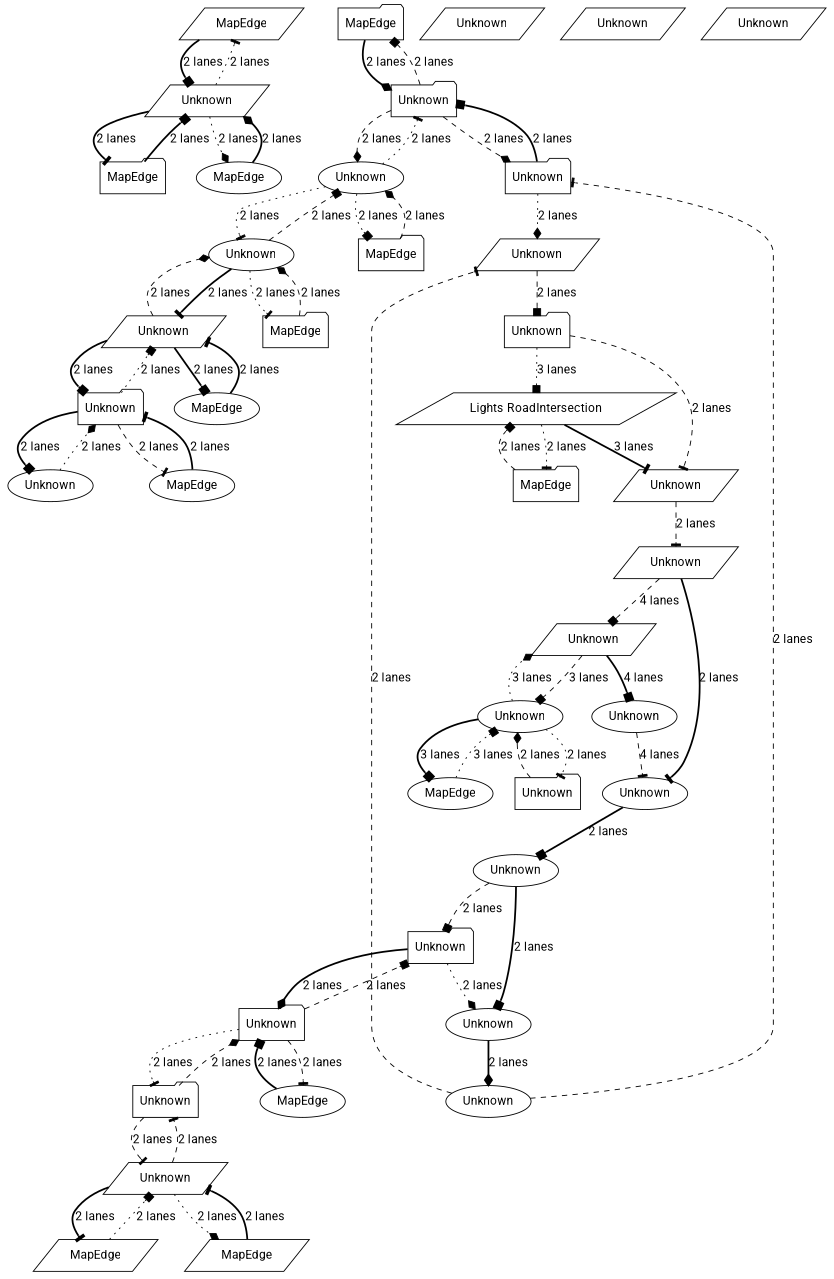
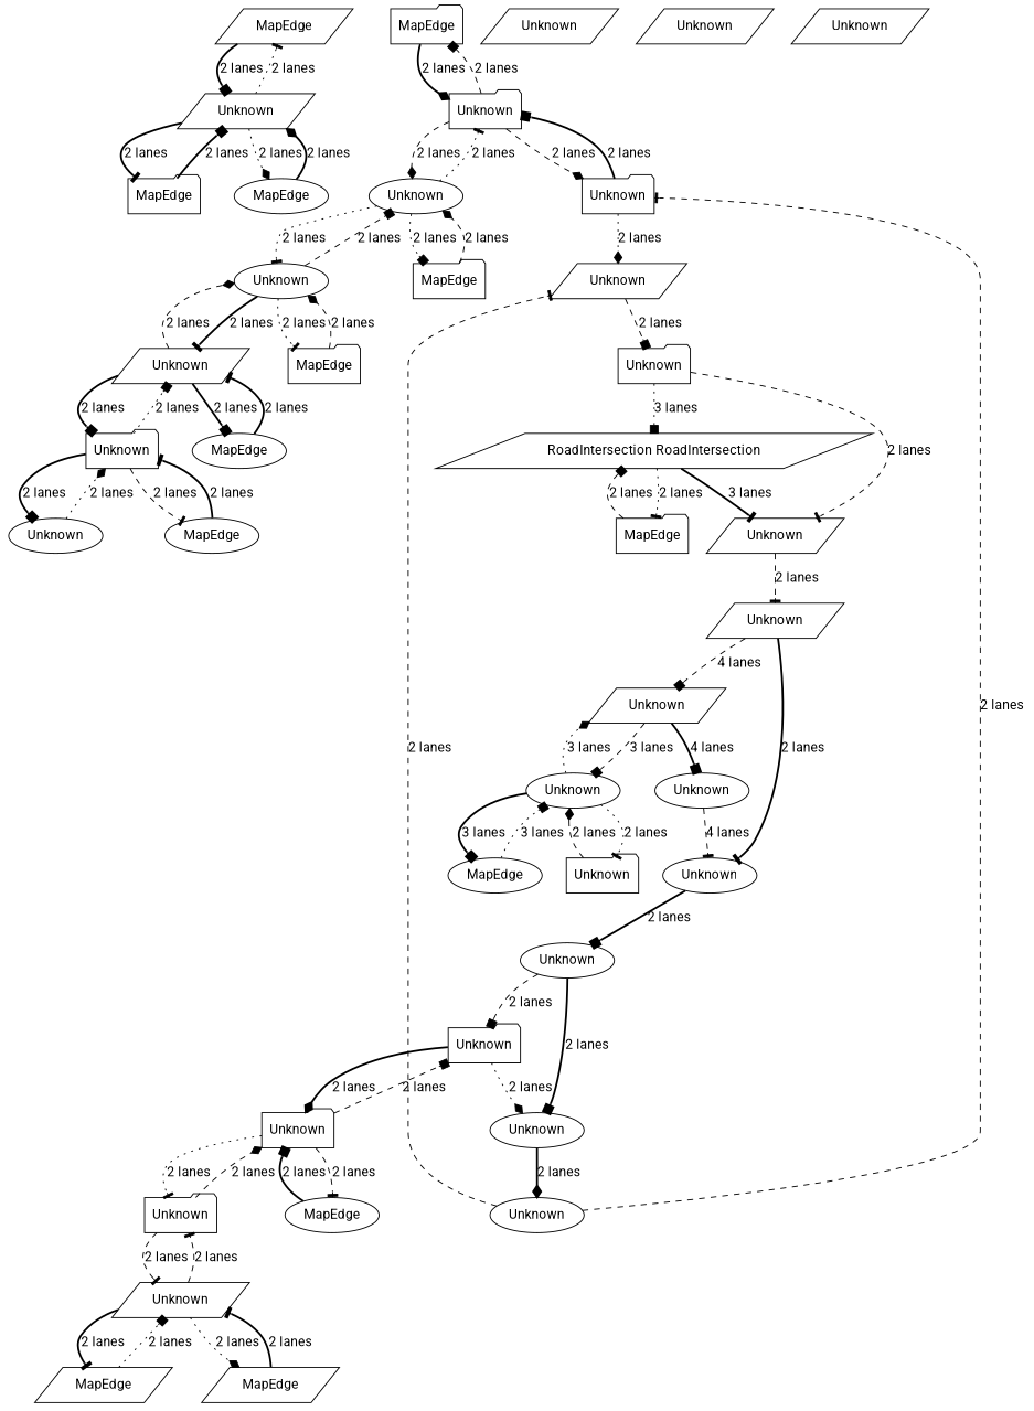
  digraph {
    fontname=Roboto
    node [shape=parallelogram fontname=Roboto]
    edge [style=dashed arrowhead=box fontname=Roboto]
    n1 [label=MapEdge]
    n2 [label=Unknown]
    n3 [label=MapEdge shape=folder]
    n4 [label=Unknown shape=folder]
    n5 [label=Unknown shape=ellipse]
    n6 [label=Unknown shape=ellipse]
    n7 [label=MapEdge shape=folder]
    n8 [label=Unknown shape=ellipse]
    n9 [label=Unknown shape=ellipse]
    n10 [label=MapEdge shape=folder]
    n11 [label=Unknown]
    n12 [label=MapEdge shape=folder]
    n13 [label=Unknown]
    n14 [label=Unknown shape=folder]
    n15 [label=MapEdge]
    n16 [label=MapEdge]
    n17 [label=MapEdge shape=ellipse]
    n18 [label=Unknown shape=folder]
    n19 [label=Unknown shape=folder]
    n20 [label=MapEdge shape=ellipse]
    n21 [label=Unknown shape=folder]
    n22 [label=Unknown shape=folder]
    n23 [label=Unknown]
    n24 [label=Unknown shape=ellipse]
    n25 [label=Unknown shape=folder]
    n26 [label=Unknown]
-   n27 [label="Lights RoadIntersection"]
+   n27 [label="RoadIntersection RoadIntersection"]
    n28 [label=Unknown]
    n29 [label=Unknown]
    n30 [label=Unknown shape=ellipse]
    n31 [label=Unknown shape=ellipse]
    n32 [label=Unknown]
    n33 [label=MapEdge shape=ellipse]
    n34 [label=MapEdge shape=ellipse]
    n35 [label=Unknown shape=ellipse]
    n36 [label=Unknown]
    n37 [label=Unknown]
    n38 [label=Unknown shape=folder]
    n39 [label=Unknown shape=ellipse]
    n40 [label=MapEdge shape=folder]
    n41 [label=MapEdge shape=ellipse]
    n1 -> n2 [label="2 lanes" style=bold]
    n2 -> n1 [label="2 lanes" style=dotted arrowhead=tee]
    n2 -> n12 [label="2 lanes" style=bold arrowhead=tee]
    n2 -> n41 [label="2 lanes" style=dotted arrowhead=diamond]
    n3 -> n4 [label="2 lanes" style=bold arrowhead=diamond]
    n4 -> n3 [label="2 lanes"]
    n4 -> n8 [label="2 lanes" arrowhead=diamond]
    n4 -> n22 [label="2 lanes" arrowhead=diamond]
    n5 -> n6 [label="2 lanes" style=bold]
    n6 -> n19 [label="2 lanes"]
    n6 -> n30 [label="2 lanes" style=bold]
    n7 -> n8 [label="2 lanes" arrowhead=diamond]
    n8 -> n4 [label="2 lanes" style=dotted arrowhead=tee]
    n8 -> n7 [label="2 lanes" style=dotted]
    n8 -> n9 [label="2 lanes" style=dotted arrowhead=tee]
    n9 -> n8 [label="2 lanes"]
    n9 -> n10 [label="2 lanes" style=dotted arrowhead=tee]
    n9 -> n11 [label="2 lanes" style=bold arrowhead=tee]
    n10 -> n9 [label="2 lanes" arrowhead=diamond]
    n11 -> n9 [label="2 lanes" arrowhead=diamond]
    n11 -> n21 [label="2 lanes" style=bold]
    n11 -> n33 [label="2 lanes" style=bold]
    n12 -> n2 [label="2 lanes" style=bold]
    n13 -> n14 [label="2 lanes" arrowhead=tee]
    n13 -> n15 [label="2 lanes" style=bold arrowhead=tee]
    n13 -> n16 [label="2 lanes" style=dotted arrowhead=diamond]
    n14 -> n13 [label="2 lanes" arrowhead=tee]
    n14 -> n18 [label="2 lanes" arrowhead=diamond]
    n15 -> n13 [label="2 lanes" style=dotted]
    n16 -> n13 [label="2 lanes" style=bold arrowhead=tee]
    n17 -> n18 [label="2 lanes" style=bold]
    n18 -> n14 [label="2 lanes" style=dotted arrowhead=tee]
    n18 -> n17 [label="2 lanes" arrowhead=tee]
    n18 -> n19 [label="2 lanes"]
    n19 -> n18 [label="2 lanes" style=bold arrowhead=diamond]
    n19 -> n30 [label="2 lanes" style=dotted arrowhead=diamond]
    n20 -> n21 [label="2 lanes" style=bold arrowhead=tee]
    n21 -> n11 [label="2 lanes" style=dotted]
    n21 -> n20 [label="2 lanes" arrowhead=tee]
    n21 -> n39 [label="2 lanes" style=bold]
    n22 -> n4 [label="2 lanes" style=bold]
    n22 -> n32 [label="2 lanes" style=dotted arrowhead=diamond]
    n24 -> n5 [label="4 lanes" arrowhead=tee]
    n25 -> n26 [label="2 lanes" arrowhead=tee]
    n25 -> n27 [label="3 lanes" style=dotted]
    n26 -> n28 [label="2 lanes" arrowhead=tee]
    n27 -> n26 [label="3 lanes" style=bold arrowhead=tee]
    n27 -> n40 [label="2 lanes" style=dotted arrowhead=tee]
    n28 -> n5 [label="2 lanes" style=bold arrowhead=tee]
    n28 -> n29 [label="4 lanes"]
    n29 -> n24 [label="4 lanes" style=bold]
    n29 -> n35 [label="3 lanes"]
    n30 -> n31 [label="2 lanes" style=bold arrowhead=diamond]
    n31 -> n22 [label="2 lanes" arrowhead=tee]
    n31 -> n32 [label="2 lanes" arrowhead=tee]
    n32 -> n25 [label="2 lanes"]
    n33 -> n11 [label="2 lanes" style=bold arrowhead=tee]
    n34 -> n35 [label="3 lanes" style=dotted]
    n35 -> n29 [label="3 lanes" style=dotted arrowhead=diamond]
    n35 -> n34 [label="3 lanes" style=bold]
    n35 -> n38 [label="2 lanes" style=dotted arrowhead=tee]
    n38 -> n35 [label="2 lanes" arrowhead=diamond]
    n39 -> n21 [label="2 lanes" style=dotted arrowhead=diamond]
    n40 -> n27 [label="2 lanes"]
    n41 -> n2 [label="2 lanes" style=bold arrowhead=diamond]
  }
